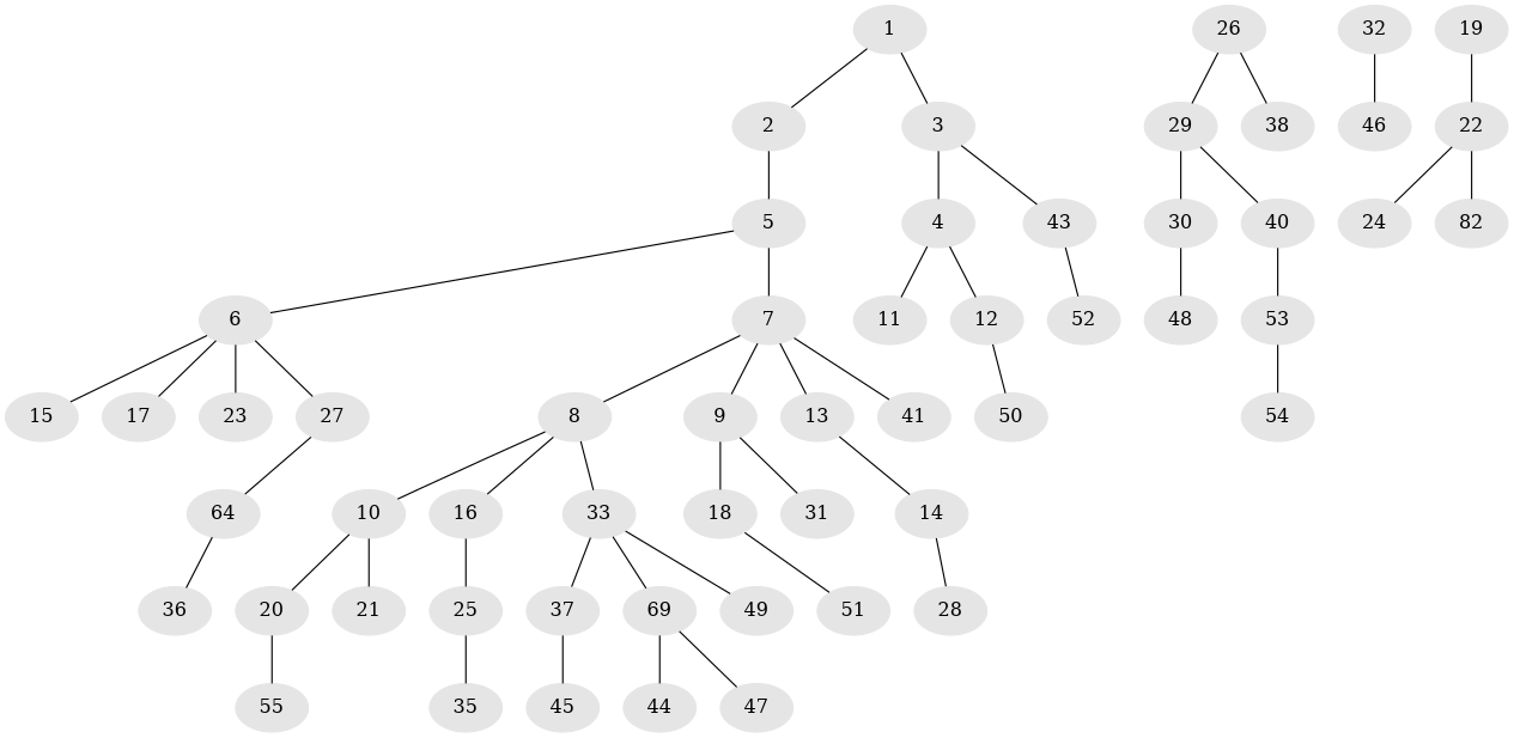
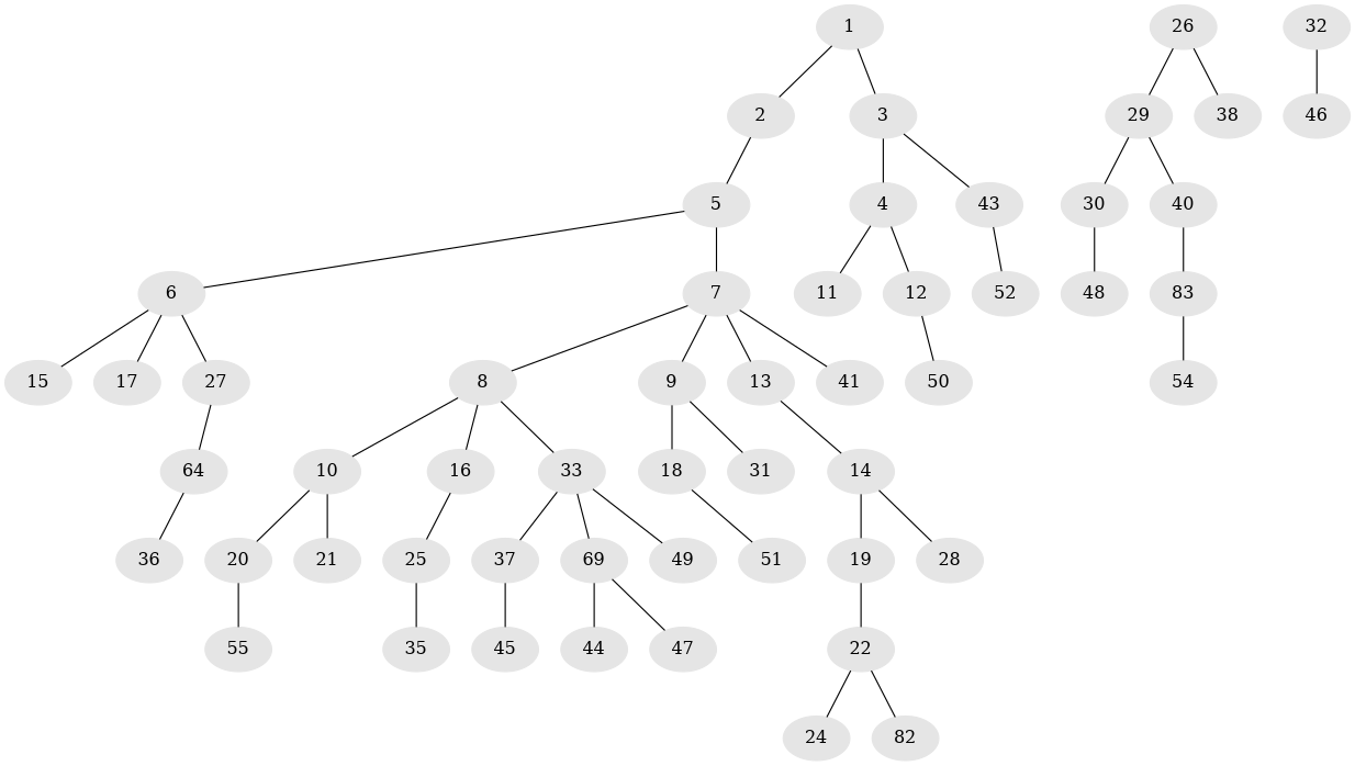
  graph {
    fontname="DejaVu Serif"
    node [color=gray90 fontname="DejaVu Serif" style=filled]
    edge [fontname="DejaVu Serif"]
    1
    2
    3
    5
    4
    43
    6
    7
    11
    12
    26
    29
    38
    52
    50
    15
    17
-   23
    27
    8
    9
    13
    41
    n24 [label=64]
    10
    16
    33
    18
    31
    14
    20
    21
    25
    37
    n35 [label=69]
    49
    51
    55
    32
    46
    19
    28
    22
    35
    24
    n46 [label=82]
    30
    40
    36
    48
-   53
+   53 [label=83]
    45
    44
    47
    54
    1 -- 2
    1 -- 3
    2 -- 5
    3 -- 4
    3 -- 43
    5 -- 6
    5 -- 7
    4 -- 11
    4 -- 12
    43 -- 52
    6 -- 15
    6 -- 17
-   6 -- 23
    6 -- 27
    7 -- 8
    7 -- 9
    7 -- 13
    7 -- 41
    12 -- 50
    26 -- 29
    26 -- 38
    29 -- 30
    29 -- 40
    27 -- n24
    8 -- 10
    8 -- 16
    8 -- 33
    9 -- 18
    9 -- 31
    13 -- 14
    n24 -- 36
    10 -- 20
    10 -- 21
    16 -- 25
    33 -- 37
    33 -- n35
    33 -- 49
    18 -- 51
+   14 -- 19
    14 -- 28
    20 -- 55
    25 -- 35
    37 -- 45
    n35 -- 44
    n35 -- 47
    32 -- 46
    19 -- 22
    22 -- 24
    22 -- n46
    30 -- 48
    40 -- 53
    53 -- 54
  }
